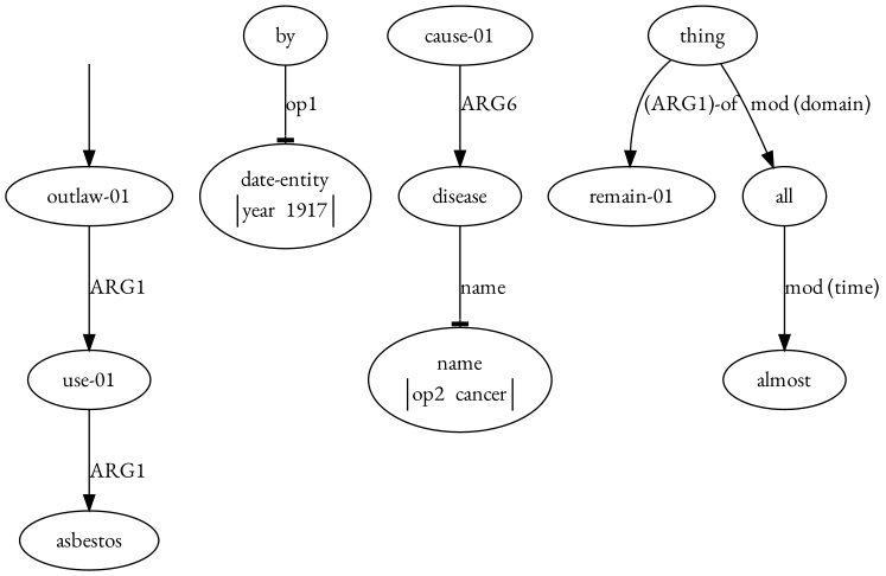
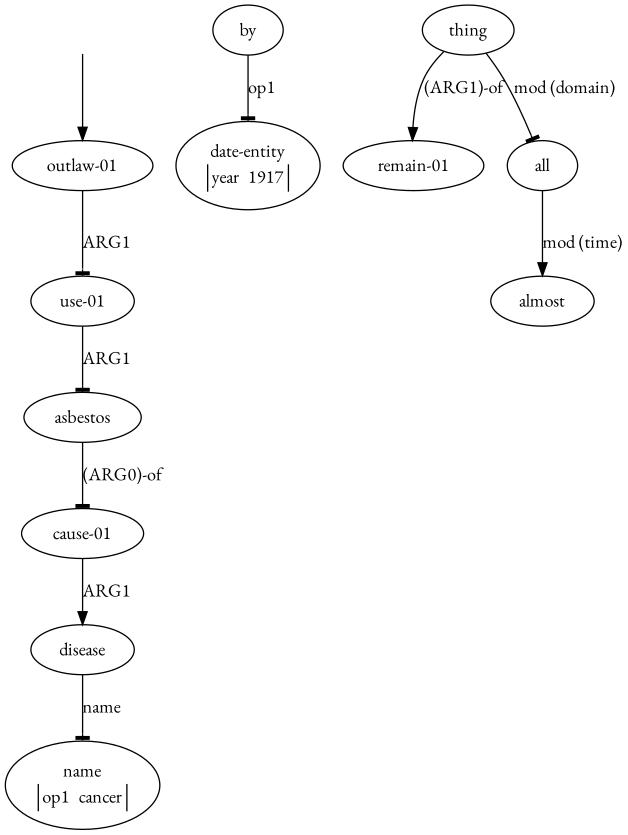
  digraph {
    fontname="EB Garamond"
    node [fontname="EB Garamond"]
    edge [arrowhead=normal fontname="EB Garamond"]
    top [style=invis]
    n2 [label=<<table align="center" border="0" cellspacing="0"><tr><td colspan="2">outlaw-01</td></tr></table>>]
    n3 [label=<<table align="center" border="0" cellspacing="0"><tr><td colspan="2">use-01</td></tr></table>>]
    n4 [label=<<table align="center" border="0" cellspacing="0"><tr><td colspan="2">asbestos</td></tr></table>>]
    n5 [label=<<table align="center" border="0" cellspacing="0"><tr><td colspan="2">by</td></tr></table>>]
    n6 [label=<<table align="center" border="0" cellspacing="0"><tr><td colspan="2">date-entity</td></tr><tr><td sides="l" border="1" align="left">year</td><td sides="r" border="1" align="left">1917</td></tr></table>>]
    n7 [label=<<table align="center" border="0" cellspacing="0"><tr><td colspan="2">cause-01</td></tr></table>>]
    n8 [label=<<table align="center" border="0" cellspacing="0"><tr><td colspan="2">thing</td></tr></table>>]
    n9 [label=<<table align="center" border="0" cellspacing="0"><tr><td colspan="2">remain-01</td></tr></table>>]
    n10 [label=<<table align="center" border="0" cellspacing="0"><tr><td colspan="2">all</td></tr></table>>]
    n11 [label=<<table align="center" border="0" cellspacing="0"><tr><td colspan="2">disease</td></tr></table>>]
-   n12 [label=<<table align="center" border="0" cellspacing="0"><tr><td colspan="2">name</td></tr><tr><td sides="l" border="1" align="left">op2</td><td sides="r" border="1" align="left">cancer</td></tr></table>>]
+   n12 [label=<<table align="center" border="0" cellspacing="0"><tr><td colspan="2">name</td></tr><tr><td sides="l" border="1" align="left">op1</td><td sides="r" border="1" align="left">cancer</td></tr></table>>]
    n13 [label=<<table align="center" border="0" cellspacing="0"><tr><td colspan="2">almost</td></tr></table>>]
    top -> n2
-   n2 -> n3 [label=ARG1]
-   n3 -> n4 [label=ARG1]
+   n2 -> n3 [arrowhead=tee label=ARG1]
+   n3 -> n4 [arrowhead=tee label=ARG1]
+   n4 -> n7 [arrowhead=tee label="(ARG0)-of"]
    n5 -> n6 [arrowhead=tee label=op1]
-   n7 -> n11 [label=ARG6]
+   n7 -> n11 [label=ARG1]
    n8 -> n9 [label="(ARG1)-of"]
-   n8 -> n10 [label="mod (domain)"]
+   n8 -> n10 [arrowhead=tee label="mod (domain)"]
    n10 -> n13 [label="mod (time)"]
    n11 -> n12 [arrowhead=tee label=name]
  }
